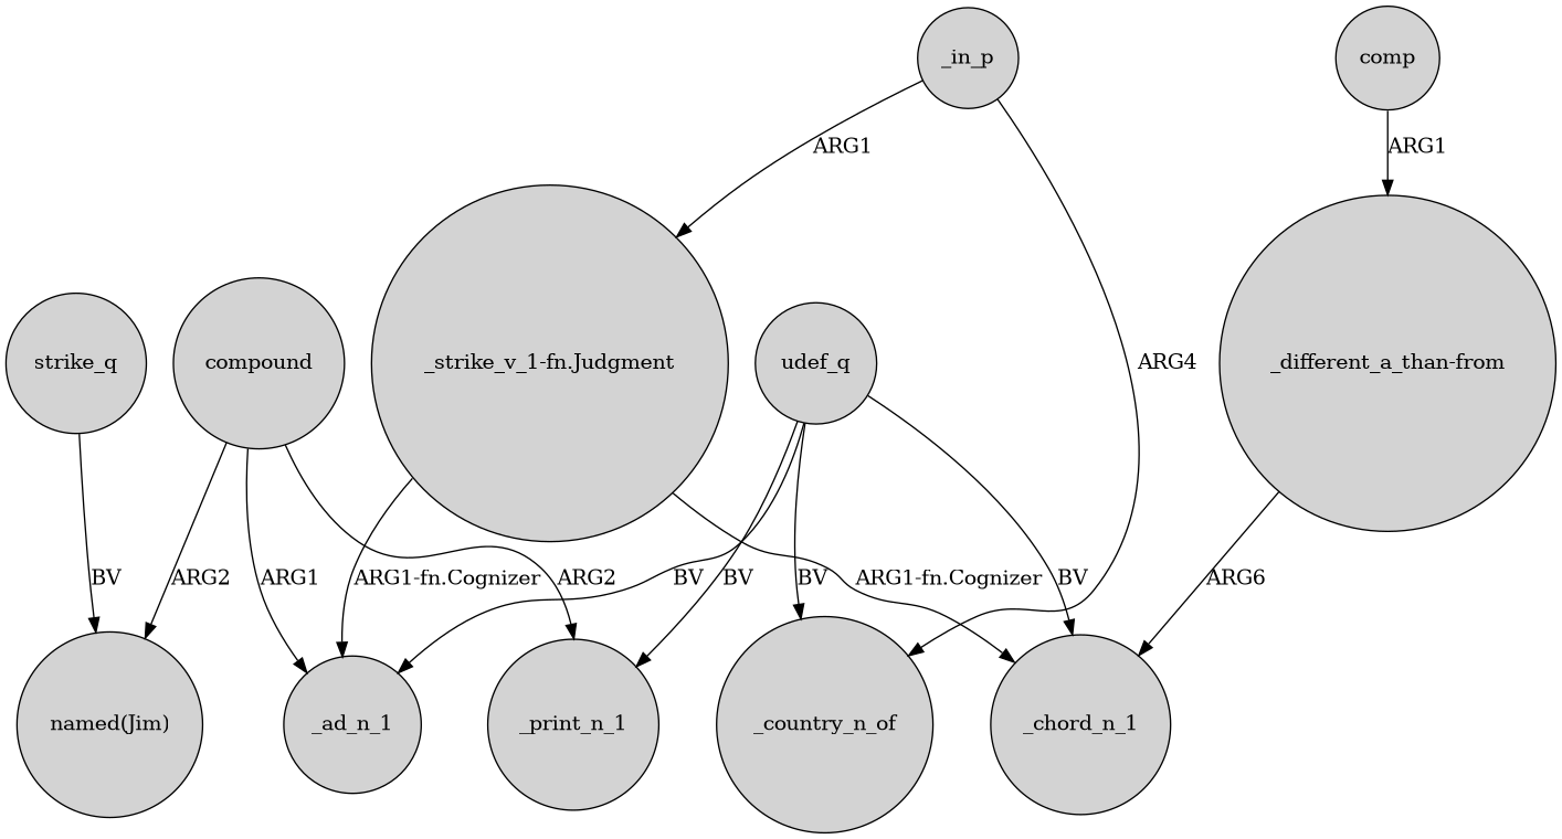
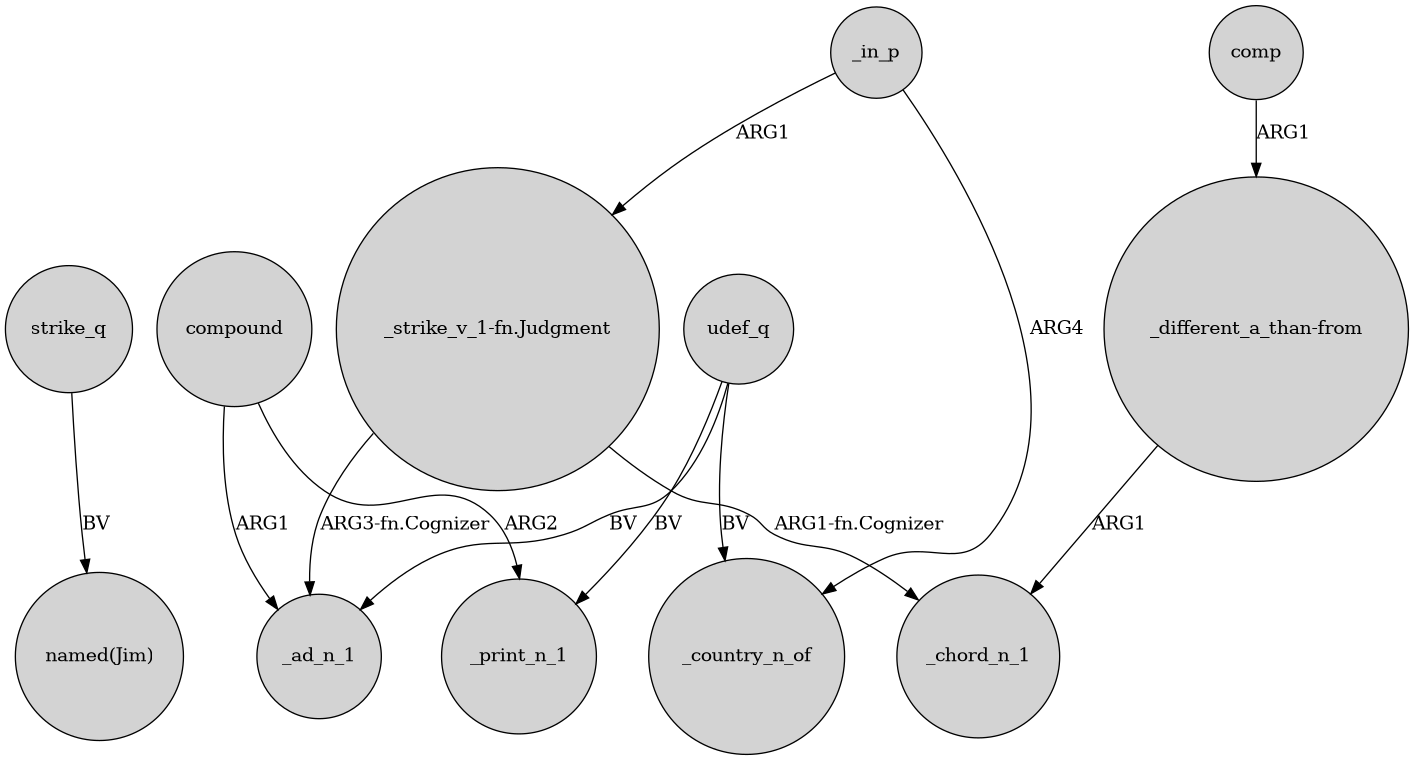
  digraph {
    node [shape=circle style=filled]
    comp
    "_different_a_than-from"
    _chord_n_1
    _in_p
    _country_n_of
    "_strike_v_1-fn.Judgment"
    _ad_n_1
    compound
    "named(Jim)"
    _print_n_1
    n11 [label=strike_q]
    udef_q
    comp -> "_different_a_than-from" [label=ARG1]
-   "_different_a_than-from" -> _chord_n_1 [label=ARG6]
+   "_different_a_than-from" -> _chord_n_1 [label=ARG1]
    _in_p -> _country_n_of [label=ARG4]
    _in_p -> "_strike_v_1-fn.Judgment" [label=ARG1]
    "_strike_v_1-fn.Judgment" -> _chord_n_1 [label="ARG1-fn.Cognizer"]
-   "_strike_v_1-fn.Judgment" -> _ad_n_1 [label="ARG1-fn.Cognizer"]
+   "_strike_v_1-fn.Judgment" -> _ad_n_1 [label="ARG3-fn.Cognizer"]
    compound -> _ad_n_1 [label=ARG1]
-   compound -> "named(Jim)" [label=ARG2]
    compound -> _print_n_1 [label=ARG2]
    n11 -> "named(Jim)" [label=BV]
-   udef_q -> _chord_n_1 [label=BV]
    udef_q -> _country_n_of [label=BV]
    udef_q -> _ad_n_1 [label=BV]
    udef_q -> _print_n_1 [label=BV]
  }
